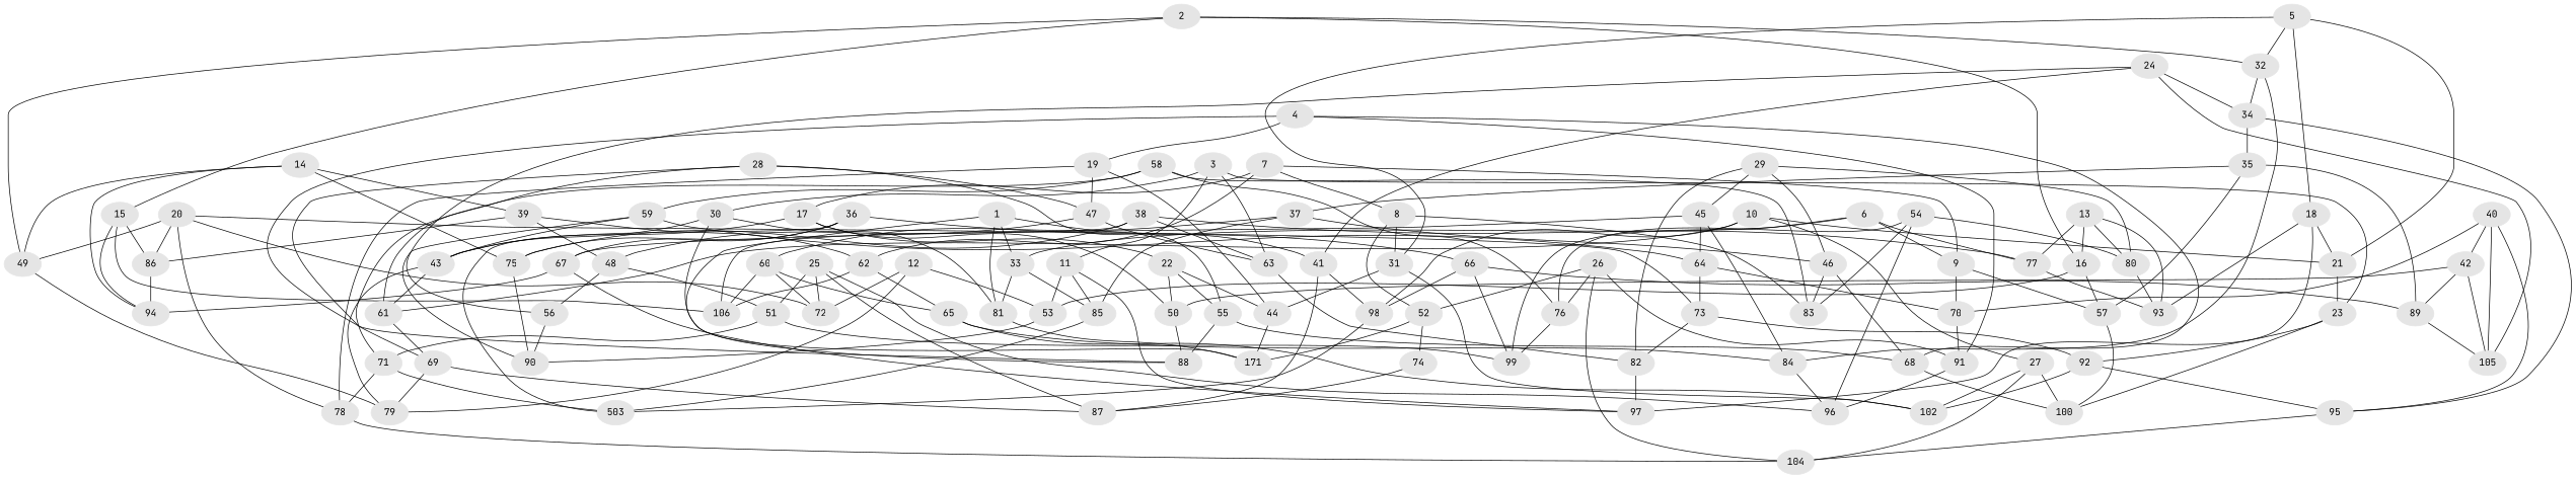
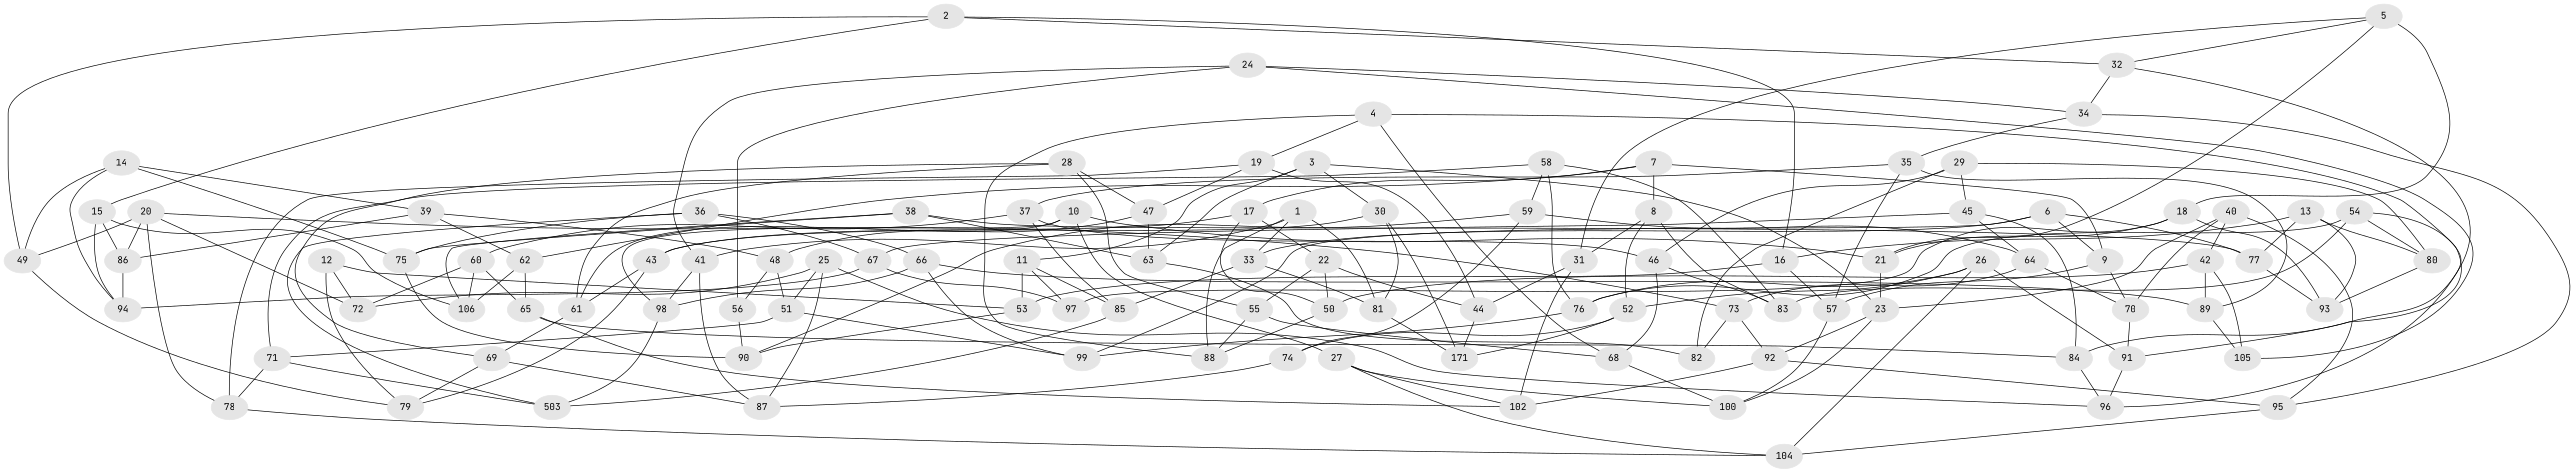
  graph {
    fontname="JetBrains Mono"
    node [color=gray90 fontname="JetBrains Mono" style=filled]
    edge [fontname="JetBrains Mono"]
    1
    33
    41
    81
    88
    85
    98
    87
    n9 [label=171]
    2
    15
    16
    32
    49
    86
    94
    106
    57
    53
    34
    84
    79
    3
    11
    23
    30
    63
    97
    92
    100
    43
    82
    4
    19
    68
    91
    44
    47
    78
    96
    5
    18
    21
    31
    93
    102
    6
    9
    77
    99
    70
    7
    8
    17
    62
    52
    83
    22
    50
    65
    74
    10
    27
    61
    104
    69
    n67 [label=503]
    90
    12
    72
    13
    80
    14
    39
    75
    48
    55
    20
    73
    95
    24
    56
    105
    35
    25
    51
    71
    26
    76
    28
    29
    45
    46
    67
    64
    37
    89
    60
    36
    66
    38
    40
    42
    54
    58
    59
    1 -- 33
    1 -- 41
    1 -- 81
    1 -- 88
    33 -- 81
    33 -- 85
    41 -- 98
    41 -- 87
    81 -- n9
    85 -- n67
    98 -- n67
    2 -- 15
    2 -- 16
    2 -- 32
    2 -- 49
    15 -- 86
    15 -- 94
    15 -- 106
    16 -- 57
    16 -- 53
    32 -- 34
    32 -- 84
    49 -- 79
    86 -- 94
    57 -- 100
    53 -- 90
    34 -- 95
    34 -- 35
    84 -- 96
    3 -- 11
    3 -- 23
    3 -- 30
    3 -- 63
    11 -- 85
    11 -- 53
    11 -- 97
    23 -- 92
    23 -- 100
    30 -- 81
    30 -- n9
    30 -- 43
    63 -- 82
    92 -- 102
    92 -- 95
    43 -- 79
    43 -- 61
-   82 -- 97
    4 -- 88
    4 -- 19
    4 -- 68
    4 -- 91
    19 -- 44
    19 -- 47
    19 -- 78
    68 -- 100
    91 -- 96
    44 -- n9
    47 -- 63
    47 -- 48
    78 -- 104
    5 -- 32
    5 -- 18
    5 -- 21
    5 -- 31
    18 -- 97
    18 -- 21
    18 -- 93
    21 -- 23
    31 -- 44
    31 -- 102
    6 -- 33
    6 -- 9
    6 -- 77
    6 -- 99
    9 -- 57
    9 -- 70
    77 -- 93
    70 -- 91
    7 -- 9
    7 -- 8
    7 -- 17
    7 -- 62
    8 -- 31
    8 -- 52
    8 -- 83
    17 -- 43
    17 -- 22
    17 -- 50
    62 -- 106
    62 -- 65
    52 -- n9
    52 -- 74
    22 -- 44
    22 -- 50
    22 -- 55
    50 -- 88
    65 -- 84
    65 -- 102
    74 -- 87
    10 -- 98
    10 -- 21
    10 -- 27
    10 -- 61
    27 -- 100
    27 -- 102
    27 -- 104
    61 -- 69
    69 -- 87
    69 -- 79
    12 -- 53
    12 -- 79
    12 -- 72
    13 -- 16
    13 -- 93
    13 -- 77
    13 -- 80
    80 -- 93
    14 -- 49
    14 -- 94
    14 -- 39
    14 -- 75
    39 -- 86
    39 -- 62
    39 -- 48
    75 -- 90
    48 -- 56
    48 -- 51
    55 -- 88
    55 -- 68
    20 -- 49
    20 -- 86
    20 -- 78
    20 -- 72
    20 -- 73
    73 -- 92
    73 -- 82
    95 -- 104
    24 -- 41
    24 -- 34
    24 -- 56
    24 -- 105
    56 -- 90
    35 -- 57
    35 -- 37
    35 -- 89
    25 -- 87
    25 -- 96
    25 -- 72
    25 -- 51
    51 -- 99
    51 -- 71
    71 -- 78
    71 -- n67
    26 -- 91
    26 -- 52
    26 -- 104
    26 -- 76
    76 -- 99
    28 -- 47
    28 -- 61
    28 -- 69
    28 -- 55
    29 -- 82
    29 -- 80
    29 -- 45
    29 -- 46
    45 -- 84
    45 -- 67
    45 -- 64
    46 -- 68
    46 -- 83
    67 -- 94
    67 -- 97
    64 -- 70
    64 -- 73
    37 -- 85
    37 -- 46
    37 -- 60
    89 -- 105
    60 -- 106
    60 -- 65
    60 -- 72
    36 -- n67
    36 -- 75
    36 -- 67
    36 -- 66
    66 -- 98
    66 -- 99
    66 -- 89
    38 -- 106
    38 -- 63
    38 -- 77
    38 -- 75
    40 -- 70
    40 -- 95
-   40 -- 105
+   40 -- 23
    40 -- 42
    42 -- 50
    42 -- 105
    42 -- 89
    54 -- 96
    54 -- 83
    54 -- 80
    54 -- 76
    58 -- 83
    58 -- 71
    58 -- 76
    58 -- 59
-   59 -- 43
+   59 -- 74
    59 -- 90
    59 -- 64
  }
